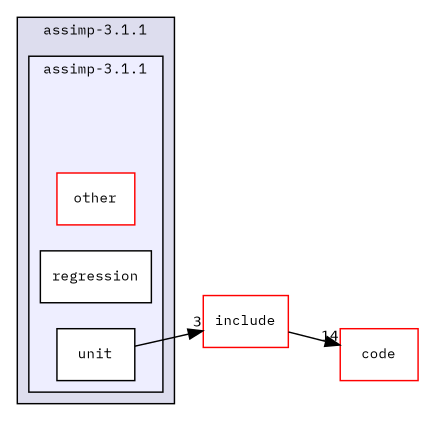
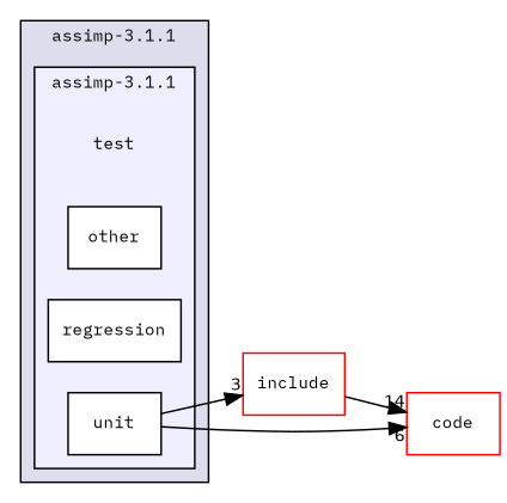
  digraph {
    compound=true
    fontname="IBM Plex Mono"
    rankdir=LR
    node [fontname="IBM Plex Mono" fontsize=10 shape=box color=black fillcolor=white style=filled]
    edge [fontname="IBM Plex Mono" labeldistance=1.5 labelfontname=Helvetica labelfontsize=10]
-   n2 [color=red label=other]
+   n1 [label=test shape=plaintext color="" fillcolor="" style=""]
+   n2 [label=other]
    n3 [label=regression]
    n4 [label=unit]
    n5 [color=red label=include]
    n6 [color=red label=code]
    subgraph cluster_1 {
      bgcolor="#ddddee"
      fontsize=10
      label="assimp-3.1.1"
      pencolor=black
      subgraph cluster_2 {
        bgcolor="#eeeeff"
        fontsize=10
        label="assimp-3.1.1"
        pencolor=black
+       n1
        n2
        n3
        n4
      }
    }
    n4 -> n5 [headlabel=3]
+   n4 -> n6 [headlabel=6]
    n5 -> n6 [headlabel=14]
  }
